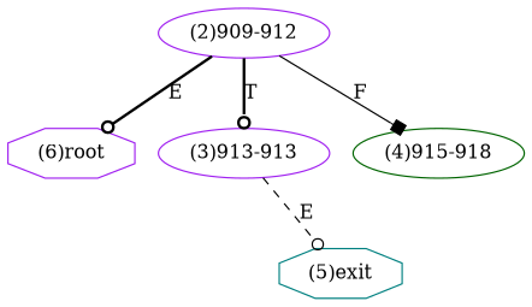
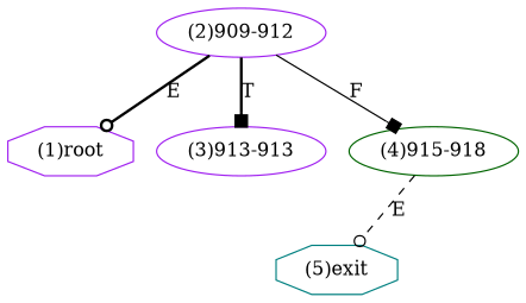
  digraph {
    node [color=purple shape=ellipse]
    edge [arrowhead=odot style=bold]
-   n1 [label="(6)root" shape=octagon]
+   n1 [label="(1)root" shape=octagon]
    n2 [label="(2)909-912"]
    n3 [label="(3)913-913"]
    n4 [color=darkgreen label="(4)915-918"]
    n5 [color=teal label="(5)exit" shape=octagon]
    n2 -> n1 [label=E]
-   n2 -> n3 [label=T]
+   n2 -> n3 [arrowhead=box label=T]
    n2 -> n4 [arrowhead=box label=F style=solid]
-   n3 -> n5 [label=E style=dashed]
+   n4 -> n5 [label=E style=dashed]
  }
